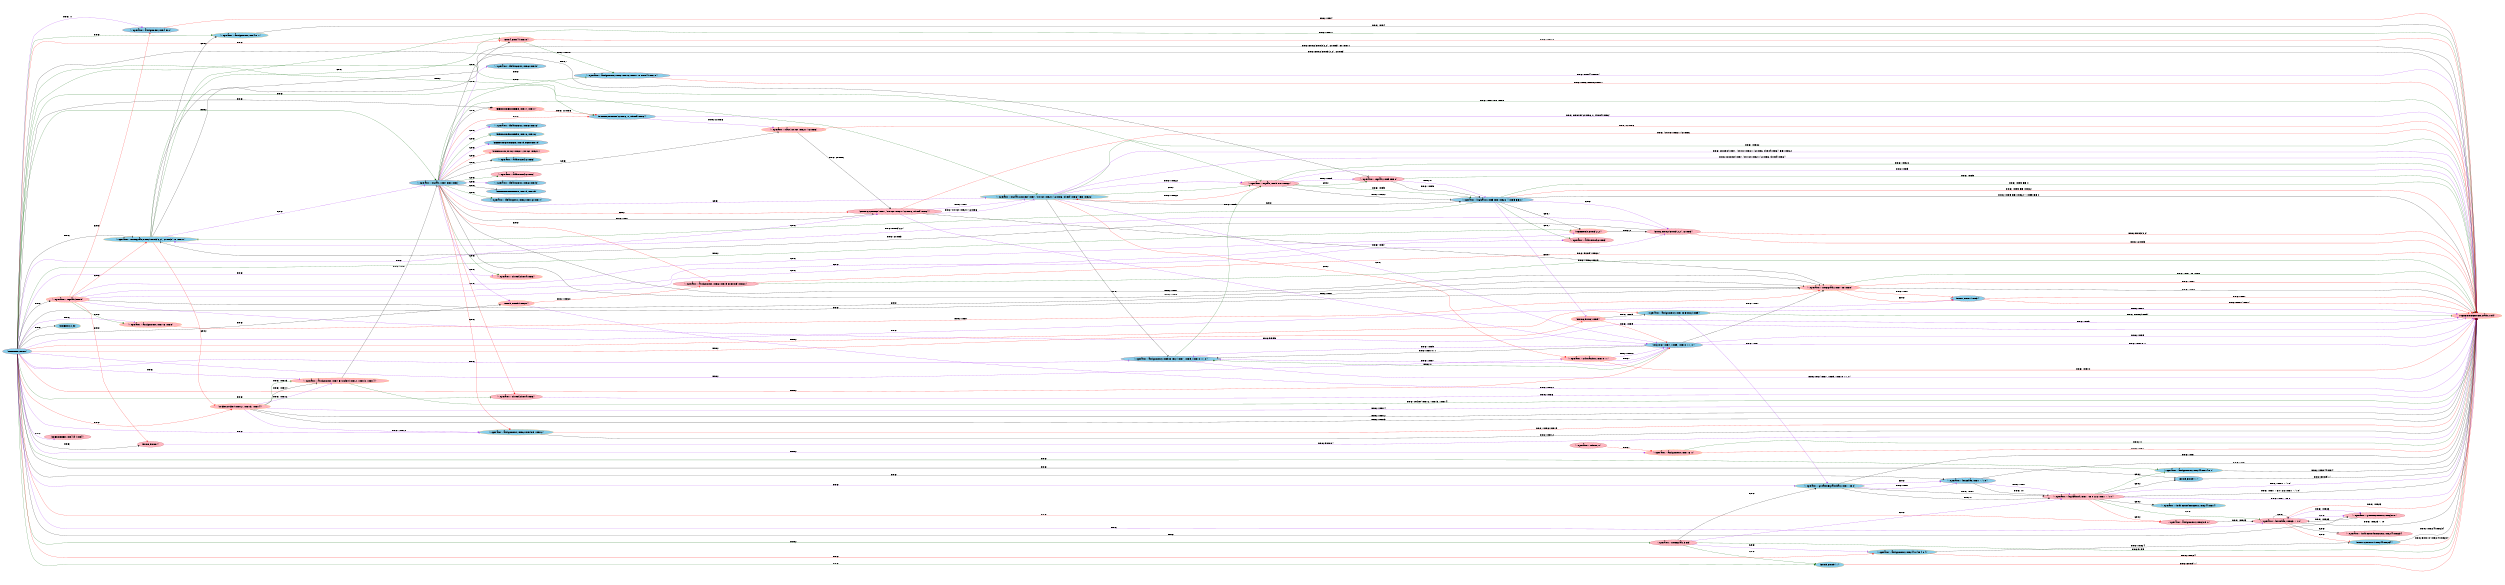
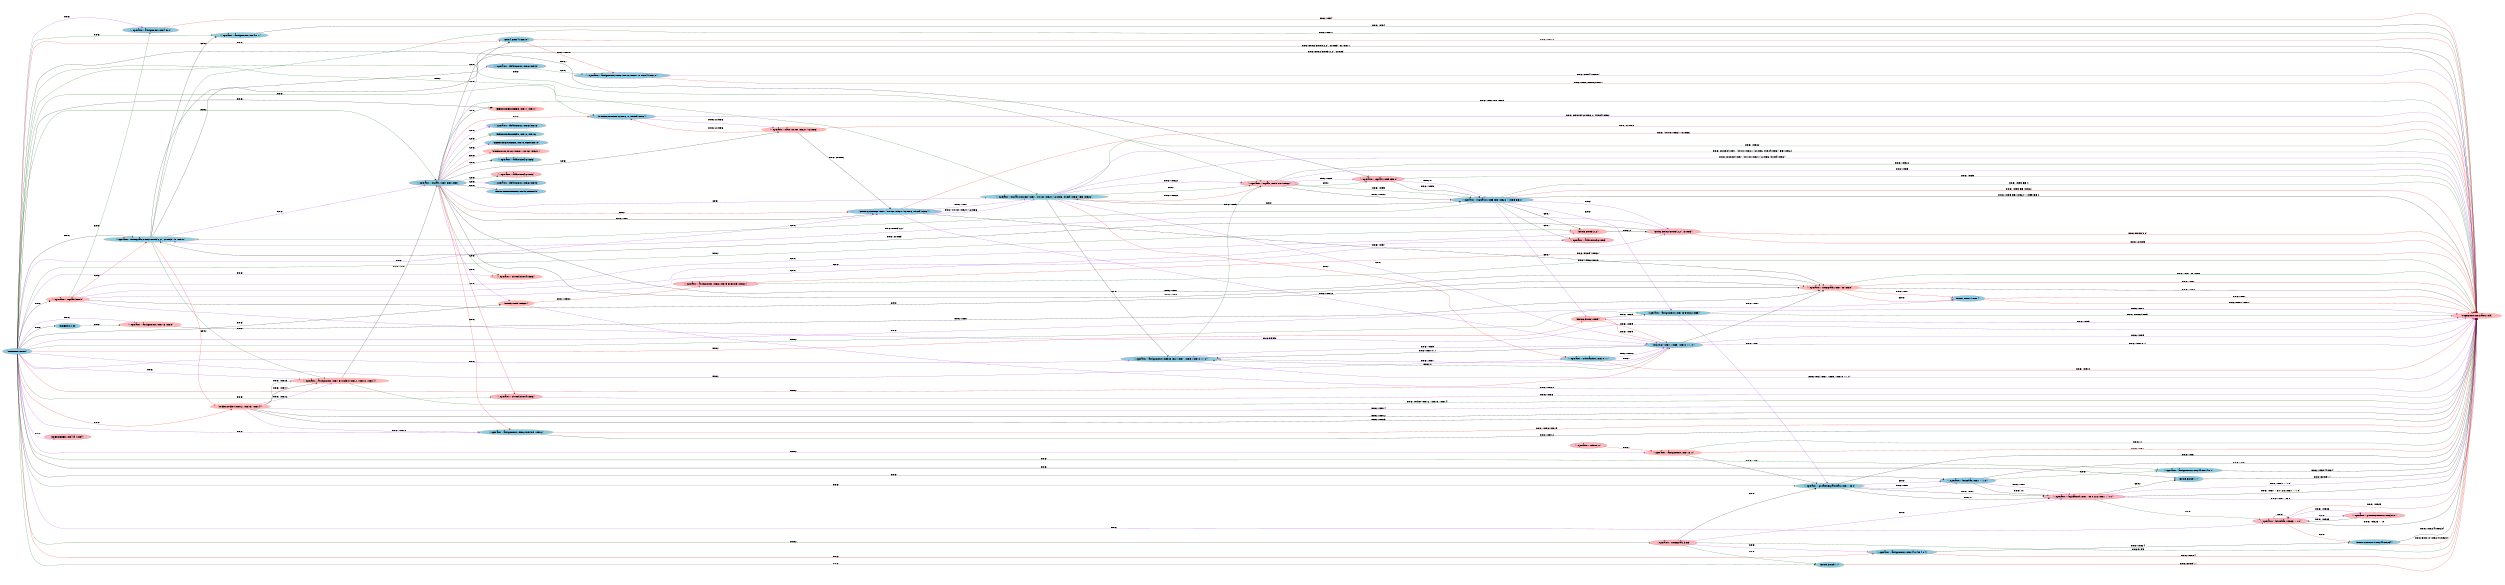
  digraph {
    rankdir=LR
    node [color=brown fillcolor=skyblue style=filled]
    edge [arrowhead=dot color=purple]
    n1 [label="(METHOD,FUN1)"]
    n2 [color=darkorange fillcolor=lightpink label="(<operator>.assignment,VAR1 = -1)"]
    n3 [color=darkorange fillcolor=lightpink label="(<operator>.equals,5==5)"]
    n4 [label="(<operator>.assignment,VAR4 = 0)"]
    n5 [color=darkorange fillcolor=lightpink label="(<operator>.assignment,VAR7 = VAR8)"]
    n6 [color=darkorange label="(<operator>.notEquals,FUN2(FUN3(2,2), &VAR3) != VAR11)"]
-   n7 [color=darkorange fillcolor=lightpink label="(METHOD3,FUN3(2,2))"]
+   n7 [color=darkorange fillcolor=lightpink label="(FUN3,FUN3(2,2))"]
    n8 [color=darkorange label="(<operator>.assignment,VAR4 = 1)"]
    n9 [color=darkorange fillcolor=lightpink label="(<operator>.assignment,VAR7 = socket(VAR12, VAR13, VAR14))"]
    n10 [color=darkorange fillcolor=lightpink label="(socket,socket(VAR12, VAR13, VAR14))"]
    n11 [label="(<operator>.equals,VAR7 == VAR8)"]
    n12 [label="(memset,memset(&VAR6, 0, sizeof(VAR6)))"]
    n13 [color=darkorange fillcolor=lightpink label="(<operator>.sizeOf,sizeof(VAR6))"]
    n14 [color=darkorange label="(<operator>.assignment,VAR6.VAR15 = VAR12)"]
-   n15 [color=darkorange fillcolor=lightpink label="(FUN4,FUN4(VAR18))"]
-   n16 [color=darkorange fillcolor=lightpink label="(FUN5,FUN5(VAR20))"]
+   n15 [color=darkorange label="(FUN4,FUN4(VAR18))"]
+   n16 [color=darkorange fillcolor=lightpink label="(FUN5,VAR5(VAR20))"]
    n17 [color=darkorange label="(<operator>.equals,connect(VAR7, (struct VAR21*)&VAR6, sizeof(VAR6)) == VAR22)"]
-   n18 [fillcolor=lightpink label="(connect,connect(VAR7, (struct VAR21*)&VAR6, sizeof(VAR6)))"]
+   n18 [label="(connect,connect(VAR7, (struct VAR21*)&VAR6, sizeof(VAR6)))"]
    n19 [fillcolor=lightpink label="(<operator>.sizeOf,sizeof(VAR6))"]
    n20 [label="(<operator>.assignment,VAR5 = recv(VAR7, VAR9, VAR10 - 1, 0))"]
    n21 [label="(recv,recv(VAR7, VAR9, VAR10 - 1, 0))"]
-   n22 [color=darkorange fillcolor=lightpink label="(<operator>.subtraction,VAR10 - 1)"]
+   n22 [color=darkorange label="(<operator>.subtraction,VAR10 - 1)"]
    n23 [fillcolor=lightpink label="(<operator>.equals,VAR5 == VAR22)"]
    n24 [fillcolor=lightpink label="(<operator>.equals,VAR5 == 0)"]
    n25 [color=darkorange label="(<operator>.assignment,VAR1 = FUN6(VAR9))"]
    n26 [color=darkorange fillcolor=lightpink label="(FUN6,FUN6(VAR9))"]
    n27 [color=darkorange label="(LITERAL,0,do)"]
    n28 [color=darkorange fillcolor=lightpink label="(<operator>.notEquals,VAR7 != VAR8)"]
-   n29 [label="(FUN7,FUN7(VAR3))"]
+   n29 [label="(FUN7,FUN7(VAR7))"]
    n30 [fillcolor=lightpink label="(IDENTIFIER,VAR4,if (VAR4))"]
-   n31 [fillcolor=lightpink label="(FUN8,FUN8())"]
    n32 [fillcolor=lightpink label="(<operator>.notEquals,5!=5)"]
    n33 [color=darkorange label="(FUN9,FUN9(\"\"))"]
    n34 [color=darkorange label="(<operator>.assignment,VAR24[10] = { 0 })"]
    n35 [color=darkorange label="(<operator>.greaterEqualsThan,VAR1 >= 0)"]
    n36 [label="(<operator>.lessThan,VAR1 < (10))"]
    n37 [color=darkorange label="(<operator>.assignment,VAR24[VAR1] = 1)"]
-   n38 [fillcolor=lightpink label="(<operator>.assignment,VAR23 = 0)"]
    n39 [fillcolor=lightpink label="(<operator>.lessThan,VAR23 < 10)"]
    n40 [fillcolor=lightpink label="(<operator>.postIncrement,VAR23++)"]
    n41 [label="(FUN9,FUN9(\"\"))"]
    n42 [color=darkorange fillcolor=lightpink label="(FIELD_IDENTIFIER,VAR17,VAR17)"]
-   n43 [color=darkorange fillcolor=lightpink label="(METHOD_RETURN,static void)"]
+   n43 [color=darkorange fillcolor=lightpink label="(METHOD_VAR,static void)"]
    n44 [fillcolor=lightpink label="(<operator>.minus,-1)"]
    n45 [fillcolor=lightpink label="(FUN2,FUN2(FUN3(2,2), &VAR3))"]
    n46 [fillcolor=lightpink label="(<operator>.addressOf,&VAR3)"]
    n47 [label="(<operator>.assignment,VAR6.VAR16.VAR17 = FUN4(VAR18))"]
    n48 [fillcolor=lightpink label="(<operator>.assignment,VAR6.VAR19 = FUN5(VAR20))"]
    n49 [color=darkorange fillcolor=lightpink label="(<operator>.cast,(struct VAR21*)&VAR6)"]
    n50 [fillcolor=lightpink label="(<operator>.addressOf,&VAR6)"]
    n51 [label="(<operator>.fieldAccess,VAR6.VAR15)"]
-   n52 [label="(FIELD_IDENTIFIER,VAR15,VAR15)"]
-   n53 [label="(<operator>.fieldAccess,VAR6.VAR16.VAR17)"]
+   n52 [label="(FIELD_IDENTIFIER,VAR15,FIELD15)"]
    n54 [label="(<operator>.fieldAccess,VAR6.VAR16)"]
    n55 [color=darkorange label="(FIELD_IDENTIFIER,VAR16,VAR16)"]
    n56 [label="(<operator>.fieldAccess,VAR6.VAR19)"]
    n57 [label="(FIELD_IDENTIFIER,VAR19,RETURN19)"]
    n58 [color=darkorange fillcolor=lightpink label="(UNKNOWN,struct VAR21*,struct VAR21*)"]
    n59 [color=darkorange label="(<operator>.addressOf,&VAR6)"]
    n60 [label="(<operator>.logicalOr,VAR5 == VAR22 || VAR5 == 0)"]
    n61 [fillcolor=lightpink label="(<operator>.logicalAnd,VAR1 >= 0 && VAR1 < (10))"]
    n62 [color=darkorange label="(FUN10,FUN10(VAR24[VAR23]))"]
-   n63 [fillcolor=lightpink label="(<operator>.indirectIndexAccess,VAR24[VAR23])"]
-   n64 [color=darkorange label="(<operator>.indirectIndexAccess,VAR24[VAR1])"]
    n1 -> n2 [label="DDG: "]
    n1 -> n3 [color=black label="DDG: "]
-   n1 -> n4 [label="DDG: -1"]
+   n1 -> n4 [label="DDG: "]
    n1 -> n5 [arrowhead=tee label="DDG: "]
    n1 -> n6 [arrowhead=tee color=black label="DDG: "]
    n1 -> n7 [arrowhead=tee color=darkgreen label="DDG: "]
    n1 -> n8 [color=darkgreen label="DDG: "]
    n1 -> n9 [arrowhead=tee label="DDG: "]
    n1 -> n10 [color=red label="DDG: "]
    n1 -> n11 [color=darkgreen label="DDG: "]
    n1 -> n12 [color=darkgreen label="DDG: "]
    n1 -> n13 [arrowhead=tee label="DDG: "]
    n1 -> n14 [arrowhead=tee label="DDG: "]
    n1 -> n15 [arrowhead=tee color=red label="DDG: "]
    n1 -> n16 [color=black label="DDG: "]
    n1 -> n17 [arrowhead=tee color=darkgreen label="DDG: "]
    n1 -> n18 [label="DDG: "]
    n1 -> n19 [arrowhead=tee color=darkgreen label="DDG: "]
    n1 -> n20 [arrowhead=tee label="DDG: "]
    n1 -> n21 [color=red label="DDG: "]
    n1 -> n22 [arrowhead=tee label="DDG: "]
    n1 -> n23 [arrowhead=tee color=darkgreen label="DDG: "]
    n1 -> n24 [arrowhead=tee color=black label="DDG: "]
-   n1 -> n25 [arrowhead=tee color=red label="DDG: "]
+   n1 -> n25 [arrowhead=tee color=darkgreen label="DDG: "]
    n1 -> n26 [arrowhead=tee color=red label="DDG: "]
    n1 -> n27 [arrowhead=tee color=black label="DDG: "]
-   n1 -> n28 [arrowhead=tee color=black label="DDG: "]
    n1 -> n29 [arrowhead=tee label="DDG: "]
    n1 -> n30 [arrowhead=tee label="DDG: "]
-   n1 -> n31 [color=black label="DDG: "]
    n1 -> n32 [arrowhead=tee color=darkgreen label="DDG: "]
    n1 -> n33 [color=darkgreen label="DDG: "]
    n1 -> n34 [color=red label="DDG: "]
-   n1 -> n35 [arrowhead=tee label="DDG: "]
+   n1 -> n35 [arrowhead=tee color=darkgreen label="DDG: "]
    n1 -> n36 [color=black label="DDG: "]
    n1 -> n37 [arrowhead=tee color=darkgreen label="DDG: "]
-   n1 -> n38 [arrowhead=tee color=red label="DDG: "]
    n1 -> n39 [arrowhead=tee label="DDG: "]
-   n1 -> n40 [color=black label="DDG: "]
    n1 -> n41 [arrowhead=tee color=black label="DDG: "]
    n1 -> n42 [color=black label="DDG: "]
+   n2 -> n35 [arrowhead=tee color=black label="DDG: VAR1"]
    n2 -> n43 [color=darkgreen label="DDG: -1"]
    n2 -> n43 [color=red label="DDG: VAR1"]
-   n3 -> n4 [arrowhead=tee color=red label="CDG: "]
-   n3 -> n5 [color=darkgreen label="CDG: "]
+   n3 -> n4 [arrowhead=tee color=darkgreen label="CDG: "]
+   n27 -> n5 [color=darkgreen label="CDG: "]
    n3 -> n6 [color=red label="CDG: "]
    n3 -> n7 [arrowhead=tee label="CDG: "]
    n3 -> n28 [color=black label="CDG: "]
-   n3 -> n31 [arrowhead=tee color=red label="CDG: "]
    n3 -> n43 [arrowhead=tee label="DDG: 5==5"]
    n3 -> n45 [arrowhead=tee label="CDG: "]
    n3 -> n46 [label="CDG: "]
    n4 -> n43 [arrowhead=tee color=red label="DDG: VAR4"]
-   n5 -> n28 [color=red label="DDG: VAR7"]
+   n5 -> n28 [color=black label="DDG: VAR7"]
    n6 -> n8 [color=black label="CDG: "]
-   n6 -> n15 [arrowhead=tee color=darkgreen label="CDG: "]
+   n6 -> n9 [arrowhead=tee color=darkgreen label="CDG: "]
    n6 -> n10 [arrowhead=tee color=red label="CDG: "]
    n6 -> n11 [arrowhead=tee label="CDG: "]
    n6 -> n43 [color=black label="DDG: FUN2(FUN3(2,2), &VAR3)"]
    n6 -> n43 [arrowhead=tee color=darkgreen label="DDG: VAR11"]
    n6 -> n43 [color=black label="DDG: FUN2(FUN3(2,2), &VAR3) != VAR11"]
    n7 -> n45 [color=black label="DDG: 2"]
    n8 -> n43 [color=black label="DDG: VAR4"]
    n9 -> n11 [arrowhead=tee color=black label="DDG: VAR7"]
    n9 -> n43 [color=darkgreen label="DDG: socket(VAR12, VAR13, VAR14)"]
    n10 -> n9 [arrowhead=tee label="DDG: VAR12"]
    n10 -> n9 [arrowhead=tee color=darkgreen label="DDG: VAR13"]
    n10 -> n9 [arrowhead=tee color=black label="DDG: VAR14"]
    n10 -> n14 [label="DDG: VAR12"]
    n10 -> n43 [arrowhead=tee color=black label="DDG: VAR12"]
    n10 -> n43 [color=black label="DDG: VAR13"]
    n10 -> n43 [label="DDG: VAR14"]
    n11 -> n12 [color=red label="CDG: "]
    n11 -> n13 [color=darkgreen label="CDG: "]
    n11 -> n14 [color=red label="CDG: "]
    n11 -> n15 [color=black label="CDG: "]
    n11 -> n16 [label="CDG: "]
    n11 -> n17 [arrowhead=tee label="CDG: "]
    n11 -> n18 [arrowhead=tee color=black label="DDG: VAR7"]
    n11 -> n18 [arrowhead=tee color=red label="CDG: "]
    n11 -> n19 [color=red label="CDG: "]
    n11 -> n28 [arrowhead=tee color=black label="DDG: VAR7"]
    n11 -> n28 [arrowhead=tee color=black label="DDG: VAR8"]
    n11 -> n42 [color=black label="CDG: "]
    n11 -> n43 [color=darkgreen label="DDG: VAR7 == VAR8"]
-   n11 -> n47 [arrowhead=tee color=darkgreen label="CDG: "]
-   n11 -> n48 [color=red label="CDG: "]
+   n56 -> n47 [arrowhead=tee color=darkgreen label="CDG: "]
    n11 -> n49 [arrowhead=tee color=black label="CDG: "]
    n11 -> n50 [color=darkgreen label="CDG: "]
    n11 -> n51 [arrowhead=tee label="CDG: "]
    n11 -> n52 [arrowhead=tee color=black label="CDG: "]
-   n11 -> n53 [color=darkgreen label="CDG: "]
    n11 -> n54 [label="CDG: "]
    n11 -> n55 [arrowhead=tee color=darkgreen label="CDG: "]
    n11 -> n56 [arrowhead=tee label="CDG: "]
    n11 -> n57 [label="CDG: "]
-   n11 -> n58 [arrowhead=tee color=red label="CDG: "]
+   n11 -> n58 [arrowhead=tee color=red label="FUN: "]
    n11 -> n59 [color=black label="CDG: "]
    n12 -> n43 [label="DDG: memset(&VAR6, 0, sizeof(VAR6))"]
    n12 -> n49 [label="DDG: &VAR6"]
    n14 -> n43 [arrowhead=tee color=red label="DDG: VAR6.VAR15"]
    n14 -> n43 [color=black label="DDG: VAR12"]
    n15 -> n43 [color=red label="DDG: VAR18"]
-   n15 -> n47 [color=darkgreen label="DDG: VAR18"]
+   n15 -> n47 [color=red label="DDG: VAR18"]
    n16 -> n43 [arrowhead=tee label="DDG: VAR20"]
    n16 -> n48 [arrowhead=tee color=red label="DDG: VAR20"]
    n17 -> n20 [arrowhead=tee color=black label="CDG: "]
    n17 -> n21 [arrowhead=tee label="CDG: "]
    n17 -> n22 [color=red label="CDG: "]
    n17 -> n23 [label="DDG: VAR22"]
    n17 -> n23 [color=darkgreen label="CDG: "]
    n17 -> n43 [color=darkgreen label="DDG: VAR22"]
    n17 -> n43 [label="DDG: connect(VAR7, (struct VAR21*)&VAR6, sizeof(VAR6)) == VAR22"]
    n17 -> n43 [label="DDG: connect(VAR7, (struct VAR21*)&VAR6, sizeof(VAR6))"]
    n17 -> n60 [color=black label="CDG: "]
    n18 -> n17 [arrowhead=tee label="DDG: VAR7"]
    n18 -> n17 [arrowhead=tee label="DDG: (struct VAR21*)&VAR6"]
-   n18 -> n21 [label="DDG: VAR7"]
+   n18 -> n21 [label="DDG: VAR12"]
    n18 -> n28 [arrowhead=tee color=black label="DDG: VAR7"]
    n18 -> n43 [color=red label="DDG: (struct VAR21*)&VAR6"]
    n19 -> n43 [label="DDG: VAR6"]
    n20 -> n23 [color=darkgreen label="DDG: VAR5"]
    n20 -> n43 [arrowhead=tee label="DDG: recv(VAR7, VAR9, VAR10 - 1, 0)"]
    n21 -> n20 [arrowhead=tee label="DDG: VAR7"]
    n21 -> n20 [arrowhead=tee label="DDG: VAR9"]
    n21 -> n20 [arrowhead=tee color=black label="DDG: VAR10 - 1"]
    n21 -> n20 [color=darkgreen label="DDG: 0"]
+   n21 -> n26 [arrowhead=tee color=red label="DDG: VAR9"]
    n21 -> n28 [color=black label="DDG: VAR7"]
    n21 -> n43 [arrowhead=tee label="DDG: VAR9"]
    n21 -> n43 [arrowhead=tee label="DDG: VAR10 - 1"]
    n22 -> n21 [label="DDG: VAR10"]
    n22 -> n21 [arrowhead=tee label="DDG: 1"]
    n22 -> n43 [arrowhead=tee color=red label="DDG: VAR10"]
    n23 -> n17 [color=red label="DDG: VAR22"]
    n23 -> n24 [arrowhead=tee label="DDG: VAR5"]
    n23 -> n24 [color=darkgreen label="CDG: "]
    n23 -> n43 [label="DDG: VAR5"]
    n23 -> n43 [color=darkgreen label="DDG: VAR22"]
    n23 -> n60 [color=darkgreen label="DDG: VAR5"]
    n23 -> n60 [arrowhead=tee color=black label="DDG: VAR22"]
    n24 -> n43 [color=darkgreen label="DDG: VAR5"]
    n24 -> n60 [color=black label="DDG: VAR5"]
    n24 -> n60 [arrowhead=tee label="DDG: 0"]
    n25 -> n35 [label="DDG: VAR1"]
    n25 -> n43 [arrowhead=tee color=darkgreen label="DDG: FUN6(VAR9)"]
    n25 -> n43 [label="DDG: VAR1"]
    n26 -> n21 [arrowhead=tee color=red label="DDG: VAR9"]
    n26 -> n25 [arrowhead=tee color=black label="DDG: VAR9"]
    n26 -> n43 [label="DDG: VAR9"]
    n28 -> n29 [arrowhead=tee color=red label="DDG: VAR7"]
    n28 -> n29 [color=red label="CDG: "]
    n28 -> n43 [color=darkgreen label="DDG: VAR7 != VAR8"]
    n28 -> n43 [color=red label="DDG: VAR7"]
    n28 -> n43 [arrowhead=tee color=black label="DDG: VAR8"]
    n29 -> n43 [color=red label="DDG: VAR7"]
    n29 -> n43 [arrowhead=tee color=red label="DDG: FUN7(VAR7)"]
-   n31 -> n43 [label="DDG: FUN8()"]
    n32 -> n33 [color=darkgreen label="CDG: "]
    n32 -> n34 [arrowhead=tee label="CDG: "]
    n32 -> n35 [color=black label="CDG: "]
    n32 -> n43 [arrowhead=tee color=darkgreen label="DDG: 5!=5"]
    n32 -> n61 [label="CDG: "]
    n33 -> n43 [arrowhead=tee color=red label="DDG: FUN9(\"\")"]
    n34 -> n43 [color=red label="DDG: VAR24"]
    n34 -> n62 [arrowhead=tee color=black label="DDG: VAR24"]
    n35 -> n36 [arrowhead=tee label="DDG: VAR1"]
    n35 -> n36 [label="CDG: "]
    n35 -> n43 [arrowhead=tee color=black label="DDG: VAR1"]
    n35 -> n61 [color=black label="DDG: VAR1"]
    n35 -> n61 [color=black label="DDG: 0"]
    n36 -> n43 [arrowhead=tee color=black label="DDG: VAR1"]
    n36 -> n61 [arrowhead=tee label="DDG: VAR1"]
    n36 -> n61 [arrowhead=tee color=black label="DDG: 10"]
    n37 -> n43 [color=black label="DDG: VAR24[VAR1]"]
-   n38 -> n39 [color=black label="DDG: VAR23"]
    n39 -> n39 [color=black label="CDG: "]
    n39 -> n40 [label="DDG: VAR23"]
    n39 -> n40 [label="CDG: "]
    n39 -> n43 [arrowhead=tee color=red label="DDG: VAR23"]
    n39 -> n43 [color=black label="DDG: VAR23 < 10"]
    n39 -> n62 [arrowhead=tee color=red label="CDG: "]
-   n39 -> n63 [arrowhead=tee color=black label="CDG: "]
    n40 -> n39 [arrowhead=tee color=black label="DDG: VAR23"]
    n41 -> n43 [arrowhead=tee color=black label="DDG: FUN9(\"\")"]
    n44 -> n2 [color=red label="DDG: 1"]
    n45 -> n6 [label="DDG: FUN3(2,2)"]
    n45 -> n6 [arrowhead=tee color=black label="DDG: &VAR3"]
    n45 -> n43 [color=red label="DDG: &VAR3"]
    n45 -> n43 [color=red label="DDG: FUN3(2,2)"]
    n47 -> n43 [arrowhead=tee label="DDG: FUN4(VAR18)"]
    n47 -> n43 [arrowhead=tee color=red label="DDG: VAR6.VAR16.VAR17"]
    n48 -> n43 [arrowhead=tee color=red label="DDG: FUN5(VAR20)"]
    n48 -> n43 [arrowhead=tee color=darkgreen label="DDG: VAR6.VAR19"]
-   n42 -> n12 [color=red label="DDG: &VAR6"]
+   n49 -> n12 [color=red label="DDG: &VAR6"]
    n49 -> n18 [color=black label="DDG: &VAR6"]
    n49 -> n43 [arrowhead=tee color=red label="DDG: &VAR6"]
    n60 -> n6 [arrowhead=tee color=darkgreen label="CDG: "]
    n60 -> n7 [color=black label="CDG: "]
-   n60 -> n26 [arrowhead=tee label="FUN: "]
+   n60 -> n25 [label="CDG: "]
+   n60 -> n26 [arrowhead=tee label="CDG: "]
    n60 -> n43 [color=black label="DDG: VAR5 == VAR22 || VAR5 == 0"]
    n60 -> n43 [arrowhead=tee color=darkgreen label="DDG: VAR5 == 0"]
    n60 -> n43 [color=red label="DDG: VAR5 == VAR22"]
    n60 -> n45 [label="CDG: "]
    n60 -> n46 [arrowhead=tee color=darkgreen label="CDG: "]
-   n61 -> n37 [arrowhead=tee color=darkgreen label="CDG: "]
-   n61 -> n38 [arrowhead=tee color=red label="CDG: "]
+   n36 -> n37 [arrowhead=tee color=darkgreen label="CDG: "]
    n61 -> n39 [arrowhead=tee color=darkgreen label="CDG: "]
    n61 -> n41 [color=black label="CDG: "]
    n61 -> n43 [label="DDG: VAR1 >= 0"]
    n61 -> n43 [arrowhead=tee label="DDG: VAR1 < (10)"]
    n61 -> n43 [color=black label="DDG: VAR1 >= 0 && VAR1 < (10)"]
-   n61 -> n64 [color=black label="CDG: "]
    n62 -> n43 [color=black label="DDG: VAR24[VAR23]"]
    n62 -> n43 [arrowhead=tee color=red label="DDG: FUN10(VAR24[VAR23])"]
  }
